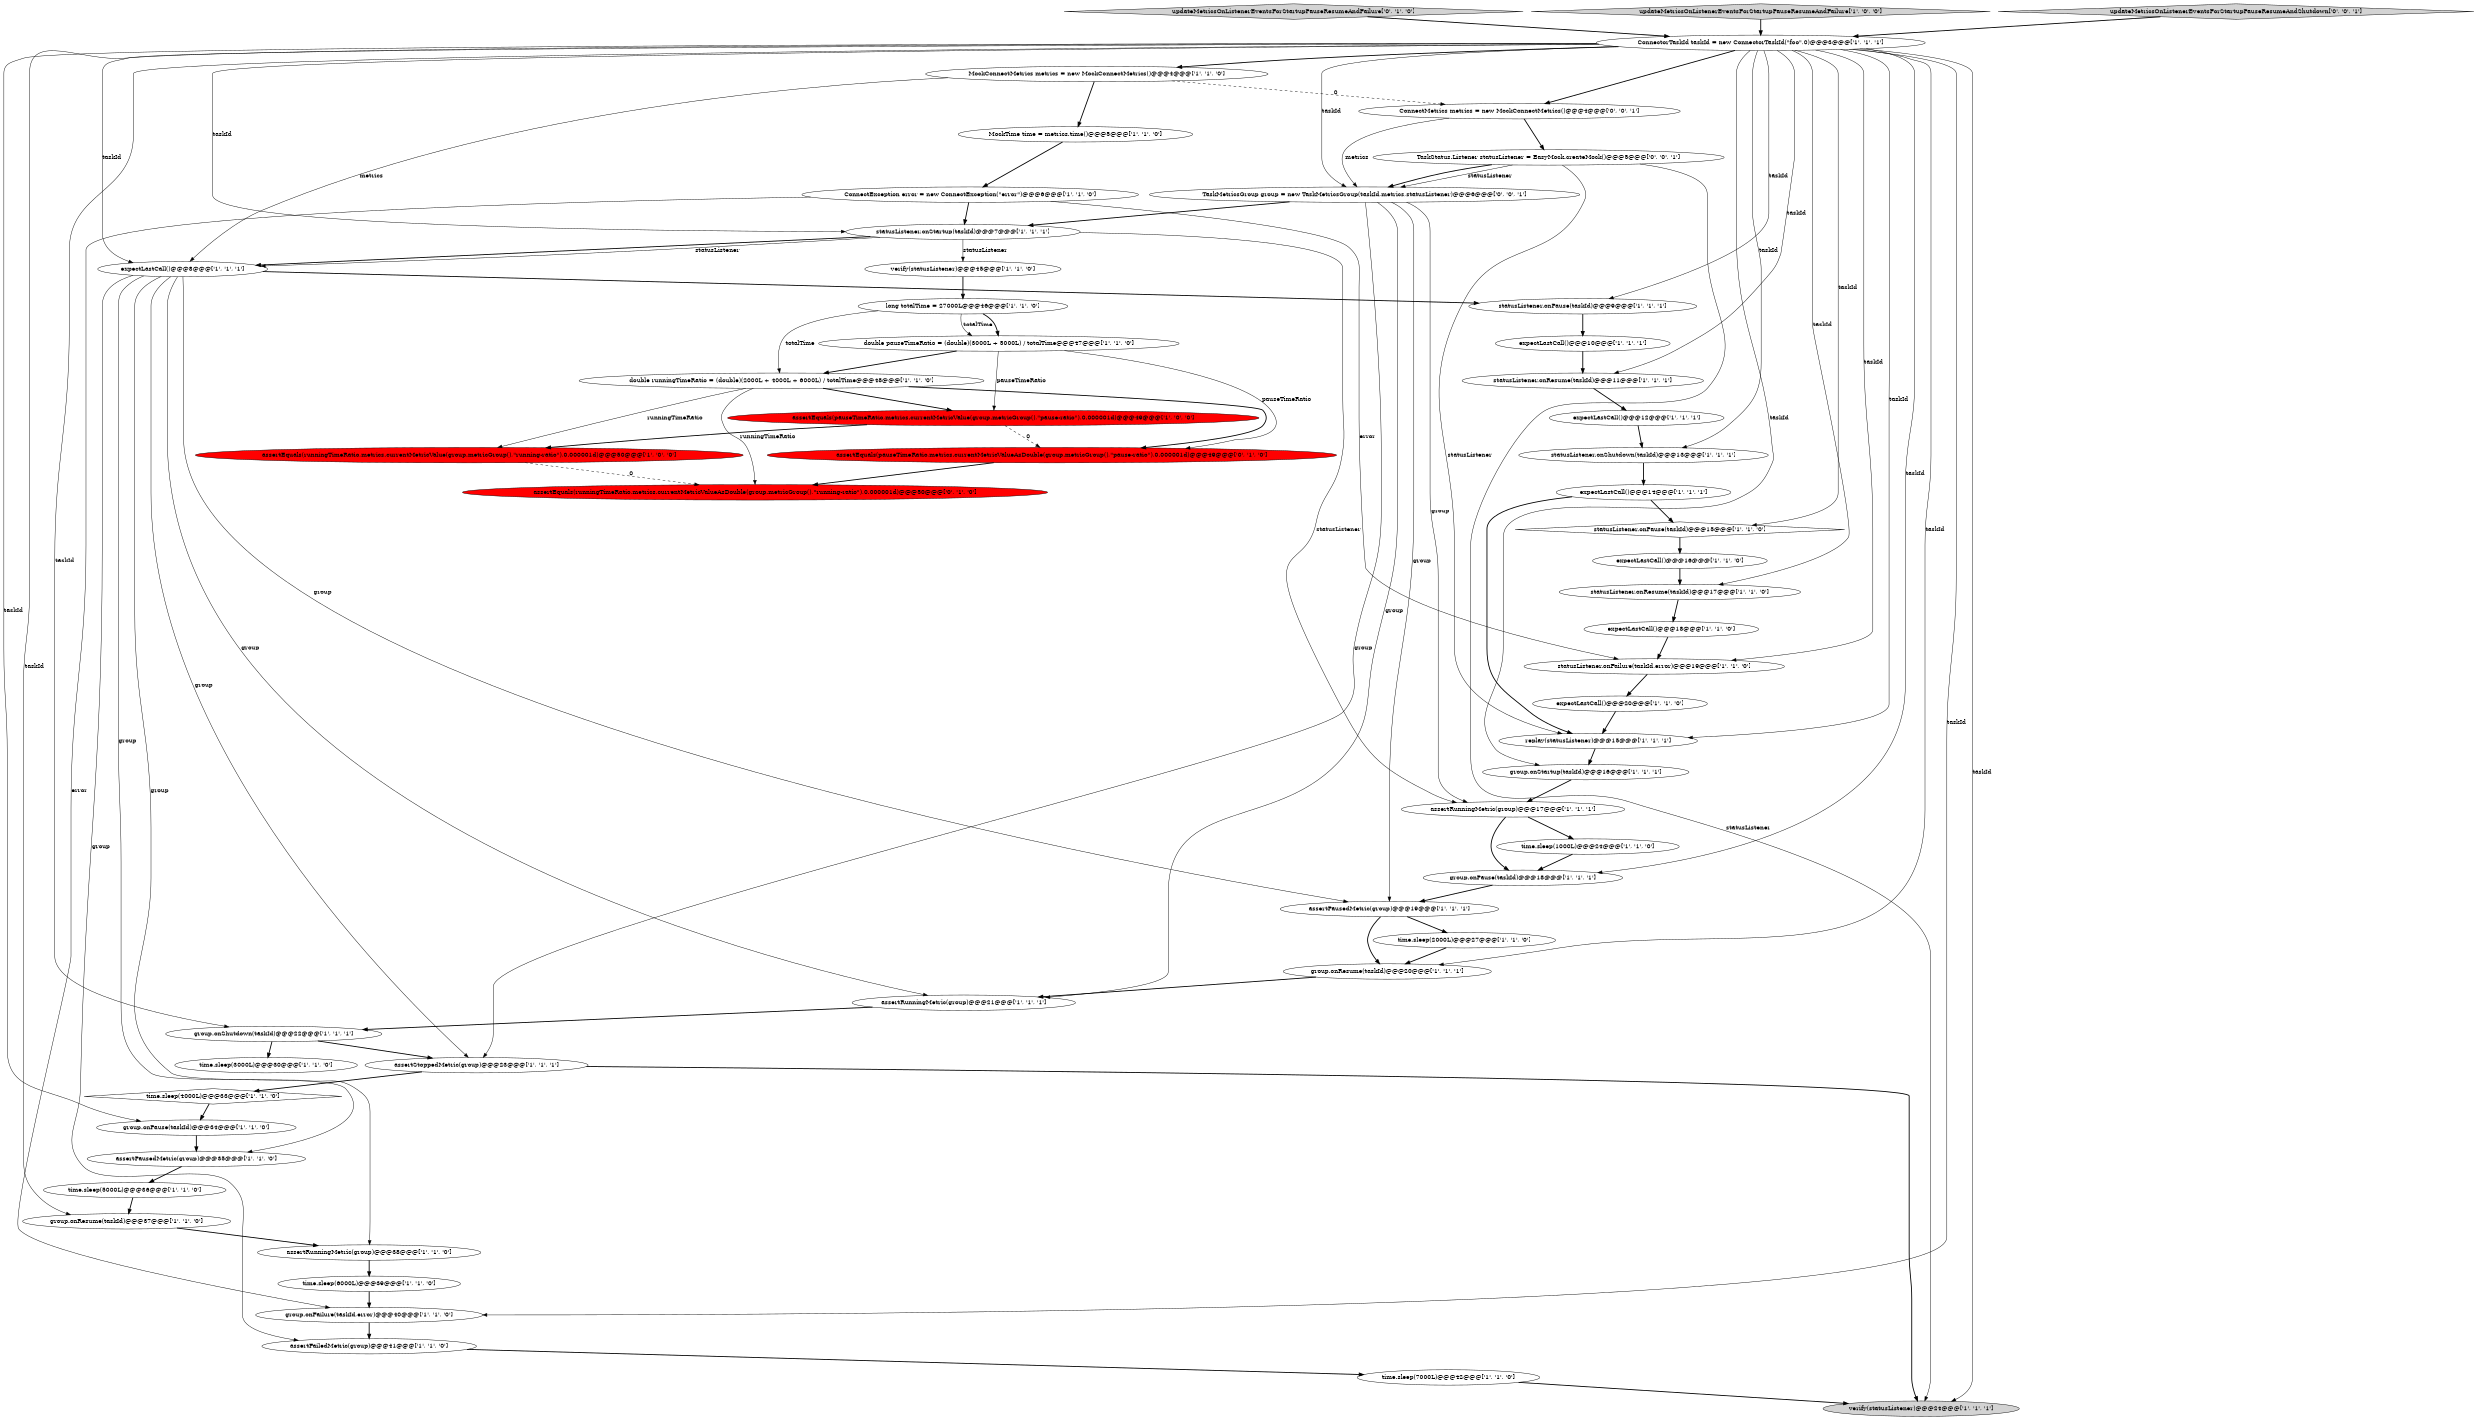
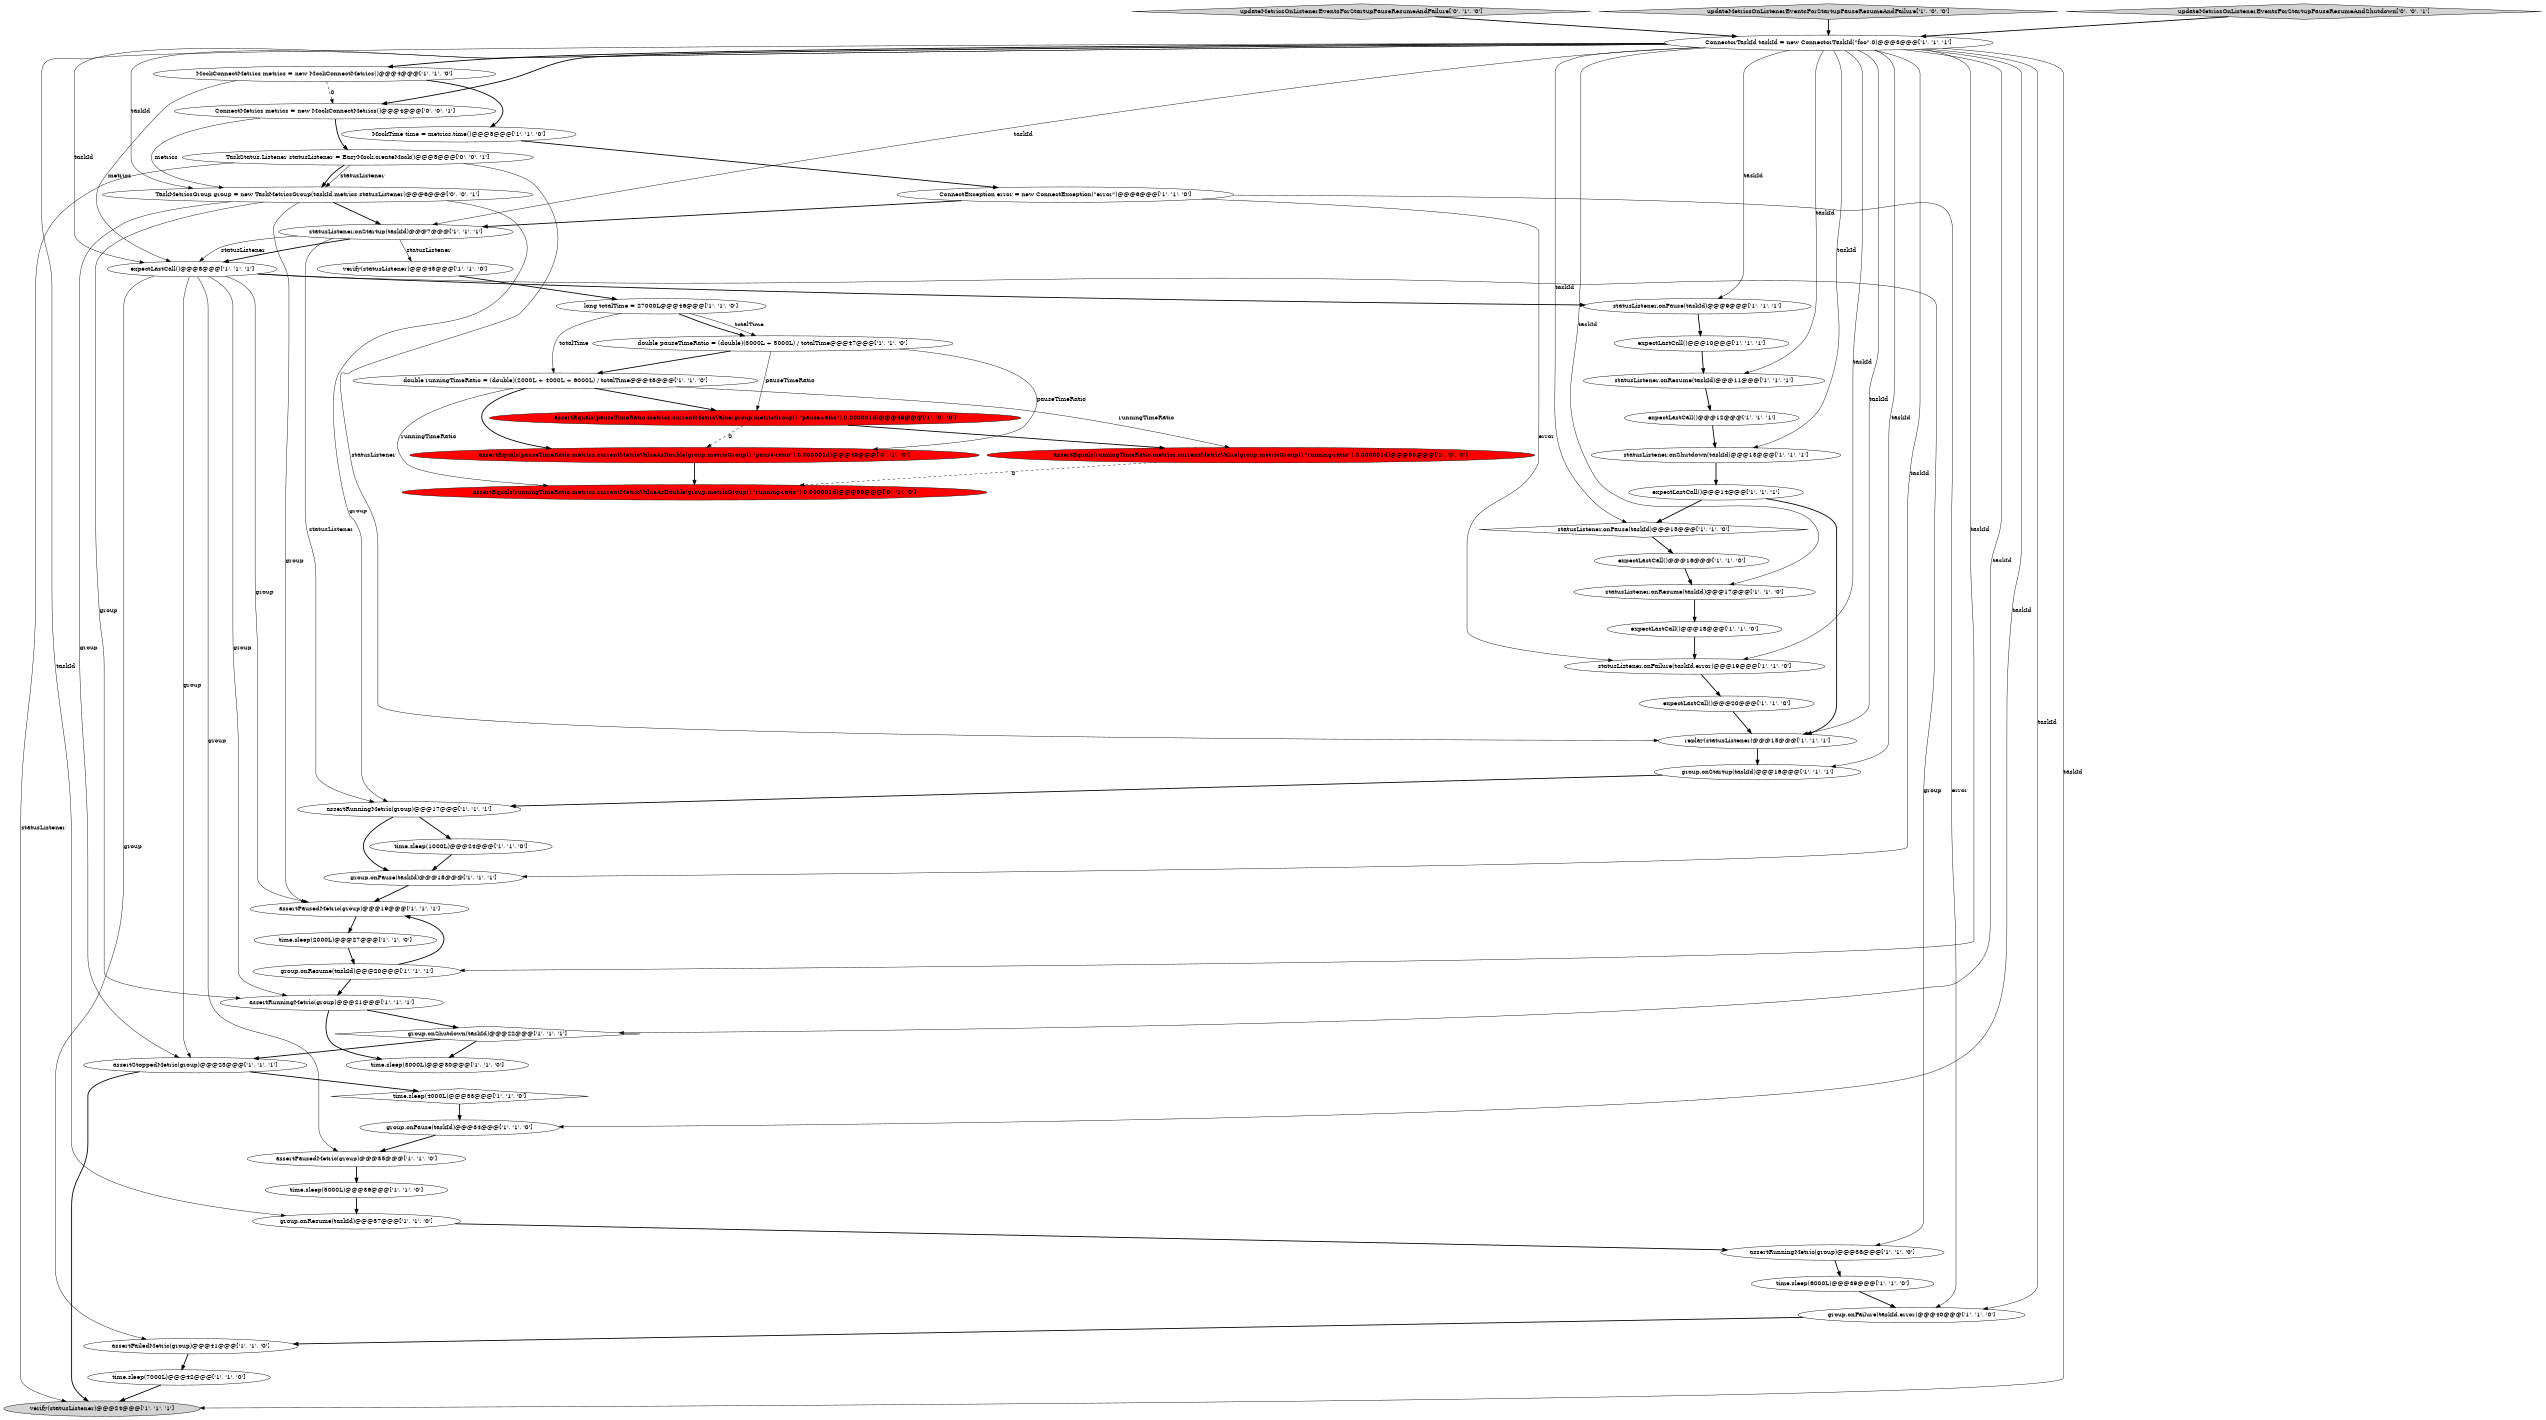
  digraph {
    node [fillcolor=white shape=ellipse style=filled]
    edge [style=bold]
    n1 [label="time.sleep(4000L)@@@33@@@['1', '1', '0']" shape=diamond]
    n2 [label="group.onPause(taskId)@@@34@@@['1', '1', '0']"]
    n3 [label="assertPausedMetric(group)@@@35@@@['1', '1', '0']"]
    n4 [label="time.sleep(7000L)@@@42@@@['1', '1', '0']"]
    n5 [fillcolor=lightgray label="verify(statusListener)@@@24@@@['1', '1', '1']"]
    n6 [label="TaskMetricsGroup group = new TaskMetricsGroup(taskId,metrics,statusListener)@@@6@@@['0', '0', '1']"]
    n7 [label="assertRunningMetric(group)@@@17@@@['1', '1', '1']"]
    n8 [label="assertStoppedMetric(group)@@@23@@@['1', '1', '1']"]
    n9 [label="assertPausedMetric(group)@@@19@@@['1', '1', '1']"]
    n10 [label="assertRunningMetric(group)@@@21@@@['1', '1', '1']"]
    n11 [label="statusListener.onStartup(taskId)@@@7@@@['1', '1', '1']"]
    n12 [label="group.onPause(taskId)@@@18@@@['1', '1', '1']"]
    n13 [label="time.sleep(1000L)@@@24@@@['1', '1', '0']"]
    n14 [label="time.sleep(2000L)@@@27@@@['1', '1', '0']"]
    n15 [label="group.onResume(taskId)@@@20@@@['1', '1', '1']"]
-   n16 [label="group.onShutdown(taskId)@@@22@@@['1', '1', '1']"]
+   n16 [label="group.onShutdown(taskId)@@@22@@@['1', '1', '1']" shape=diamond]
    n17 [label="time.sleep(3000L)@@@30@@@['1', '1', '0']"]
    n18 [label="verify(statusListener)@@@45@@@['1', '1', '0']"]
    n19 [label="expectLastCall()@@@8@@@['1', '1', '1']"]
    n20 [label="time.sleep(6000L)@@@39@@@['1', '1', '0']"]
    n21 [label="group.onFailure(taskId,error)@@@40@@@['1', '1', '0']"]
    n22 [label="assertFailedMetric(group)@@@41@@@['1', '1', '0']"]
    n23 [label="statusListener.onFailure(taskId,error)@@@19@@@['1', '1', '0']"]
    n24 [label="expectLastCall()@@@20@@@['1', '1', '0']"]
    n25 [label="replay(statusListener)@@@15@@@['1', '1', '1']"]
    n26 [label="statusListener.onResume(taskId)@@@11@@@['1', '1', '1']"]
    n27 [label="expectLastCall()@@@12@@@['1', '1', '1']"]
    n28 [label="statusListener.onShutdown(taskId)@@@13@@@['1', '1', '1']"]
    n29 [label="expectLastCall()@@@14@@@['1', '1', '1']"]
    n30 [label="double pauseTimeRatio = (double)(3000L + 5000L) / totalTime@@@47@@@['1', '1', '0']"]
    n31 [fillcolor=red label="assertEquals(pauseTimeRatio,metrics.currentMetricValue(group.metricGroup(),\"pause-ratio\"),0.000001d)@@@49@@@['1', '0', '0']"]
    n32 [fillcolor=red label="assertEquals(pauseTimeRatio,metrics.currentMetricValueAsDouble(group.metricGroup(),\"pause-ratio\"),0.000001d)@@@49@@@['0', '1', '0']"]
    n33 [label="double runningTimeRatio = (double)(2000L + 4000L + 6000L) / totalTime@@@48@@@['1', '1', '0']"]
    n34 [fillcolor=red label="assertEquals(runningTimeRatio,metrics.currentMetricValue(group.metricGroup(),\"running-ratio\"),0.000001d)@@@50@@@['1', '0', '0']"]
    n35 [fillcolor=red label="assertEquals(runningTimeRatio,metrics.currentMetricValueAsDouble(group.metricGroup(),\"running-ratio\"),0.000001d)@@@50@@@['0', '1', '0']"]
    n36 [label="assertRunningMetric(group)@@@38@@@['1', '1', '0']"]
    n37 [label="long totalTime = 27000L@@@46@@@['1', '1', '0']"]
    n38 [label="statusListener.onPause(taskId)@@@9@@@['1', '1', '1']"]
    n39 [label="expectLastCall()@@@10@@@['1', '1', '1']"]
    n40 [label="statusListener.onPause(taskId)@@@15@@@['1', '1', '0']" shape=diamond]
    n41 [label="expectLastCall()@@@16@@@['1', '1', '0']"]
    n42 [label="statusListener.onResume(taskId)@@@17@@@['1', '1', '0']"]
    n43 [label="group.onStartup(taskId)@@@16@@@['1', '1', '1']"]
    n44 [label="expectLastCall()@@@18@@@['1', '1', '0']"]
    n45 [label="time.sleep(5000L)@@@36@@@['1', '1', '0']"]
    n46 [label="group.onResume(taskId)@@@37@@@['1', '1', '0']"]
    n47 [label="MockTime time = metrics.time()@@@5@@@['1', '1', '0']"]
    n48 [label="ConnectException error = new ConnectException(\"error\")@@@6@@@['1', '1', '0']"]
    n49 [fillcolor=lightgray label="updateMetricsOnListenerEventsForStartupPauseResumeAndFailure['0', '1', '0']" shape=diamond]
    n50 [label="ConnectorTaskId taskId = new ConnectorTaskId(\"foo\",0)@@@3@@@['1', '1', '1']"]
    n51 [label="ConnectMetrics metrics = new MockConnectMetrics()@@@4@@@['0', '0', '1']"]
    n52 [label="MockConnectMetrics metrics = new MockConnectMetrics()@@@4@@@['1', '1', '0']"]
    n53 [fillcolor=lightgray label="updateMetricsOnListenerEventsForStartupPauseResumeAndFailure['1', '0', '0']" shape=diamond]
    n54 [fillcolor=lightgray label="updateMetricsOnListenerEventsForStartupPauseResumeAndShutdown['0', '0', '1']" shape=diamond]
    n55 [label="TaskStatus.Listener statusListener = EasyMock.createMock()@@@5@@@['0', '0', '1']"]
    n1 -> n2
    n2 -> n3
    n3 -> n45
    n4 -> n5
    n6 -> n7 [label=group style=solid]
    n6 -> n8 [label=group style=solid]
    n6 -> n9 [label=group style=solid]
    n6 -> n10 [label=group style=solid]
    n6 -> n11
    n7 -> n12
    n7 -> n13
    n8 -> n1
    n8 -> n5
    n9 -> n14
-   n9 -> n15
+   n15 -> n9
    n10 -> n16
+   n10 -> n17
    n11 -> n7 [label=statusListener style=solid]
    n11 -> n18 [label=statusListener style=solid]
    n11 -> n19
    n11 -> n19 [label=statusListener style=solid]
    n12 -> n9
    n13 -> n12
    n14 -> n15
    n15 -> n10
    n16 -> n8
    n16 -> n17
    n18 -> n37
    n19 -> n3 [label=group style=solid]
    n19 -> n8 [label=group style=solid]
    n19 -> n9 [label=group style=solid]
    n19 -> n10 [label=group style=solid]
    n19 -> n22 [label=group style=solid]
    n19 -> n36 [label=group style=solid]
    n19 -> n38
    n20 -> n21
    n21 -> n22
    n22 -> n4
    n23 -> n24
    n24 -> n25
    n25 -> n43
    n26 -> n27
    n27 -> n28
    n28 -> n29
    n29 -> n25
    n29 -> n40
    n30 -> n31 [label=pauseTimeRatio style=solid]
    n30 -> n32 [label=pauseTimeRatio style=solid]
    n30 -> n33
    n31 -> n32 [label=0 style=dashed]
    n31 -> n34
    n32 -> n35
    n33 -> n31
    n33 -> n32
    n33 -> n34 [label=runningTimeRatio style=solid]
    n33 -> n35 [label=runningTimeRatio style=solid]
    n34 -> n35 [label=0 style=dashed]
    n36 -> n20
    n37 -> n30 [label=totalTime style=solid]
    n37 -> n30
    n37 -> n33 [label=totalTime style=solid]
    n38 -> n39
    n39 -> n26
    n40 -> n41
    n41 -> n42
    n42 -> n44
    n43 -> n7
    n44 -> n23
    n45 -> n46
    n46 -> n36
    n47 -> n48
    n48 -> n11
    n48 -> n21 [label=error style=solid]
    n48 -> n23 [label=error style=solid]
    n49 -> n50
    n50 -> n2 [label=taskId style=solid]
    n50 -> n5 [label=taskId style=solid]
    n50 -> n6 [label=taskId style=solid]
    n50 -> n11 [label=taskId style=solid]
    n50 -> n12 [label=taskId style=solid]
    n50 -> n15 [label=taskId style=solid]
    n50 -> n16 [label=taskId style=solid]
    n50 -> n19 [label=taskId style=solid]
    n50 -> n21 [label=taskId style=solid]
    n50 -> n23 [label=taskId style=solid]
    n50 -> n25 [label=taskId style=solid]
    n50 -> n26 [label=taskId style=solid]
    n50 -> n28 [label=taskId style=solid]
    n50 -> n38 [label=taskId style=solid]
    n50 -> n40 [label=taskId style=solid]
    n50 -> n42 [label=taskId style=solid]
    n50 -> n43 [label=taskId style=solid]
    n50 -> n46 [label=taskId style=solid]
    n50 -> n51
    n50 -> n52
    n51 -> n6 [label=metrics style=solid]
    n51 -> n55
    n52 -> n19 [label=metrics style=solid]
    n52 -> n47
    n52 -> n51 [label=0 style=dashed]
    n53 -> n50
    n54 -> n50
    n55 -> n5 [label=statusListener style=solid]
    n55 -> n6 [label=statusListener style=solid]
    n55 -> n6
    n55 -> n25 [label=statusListener style=solid]
  }
